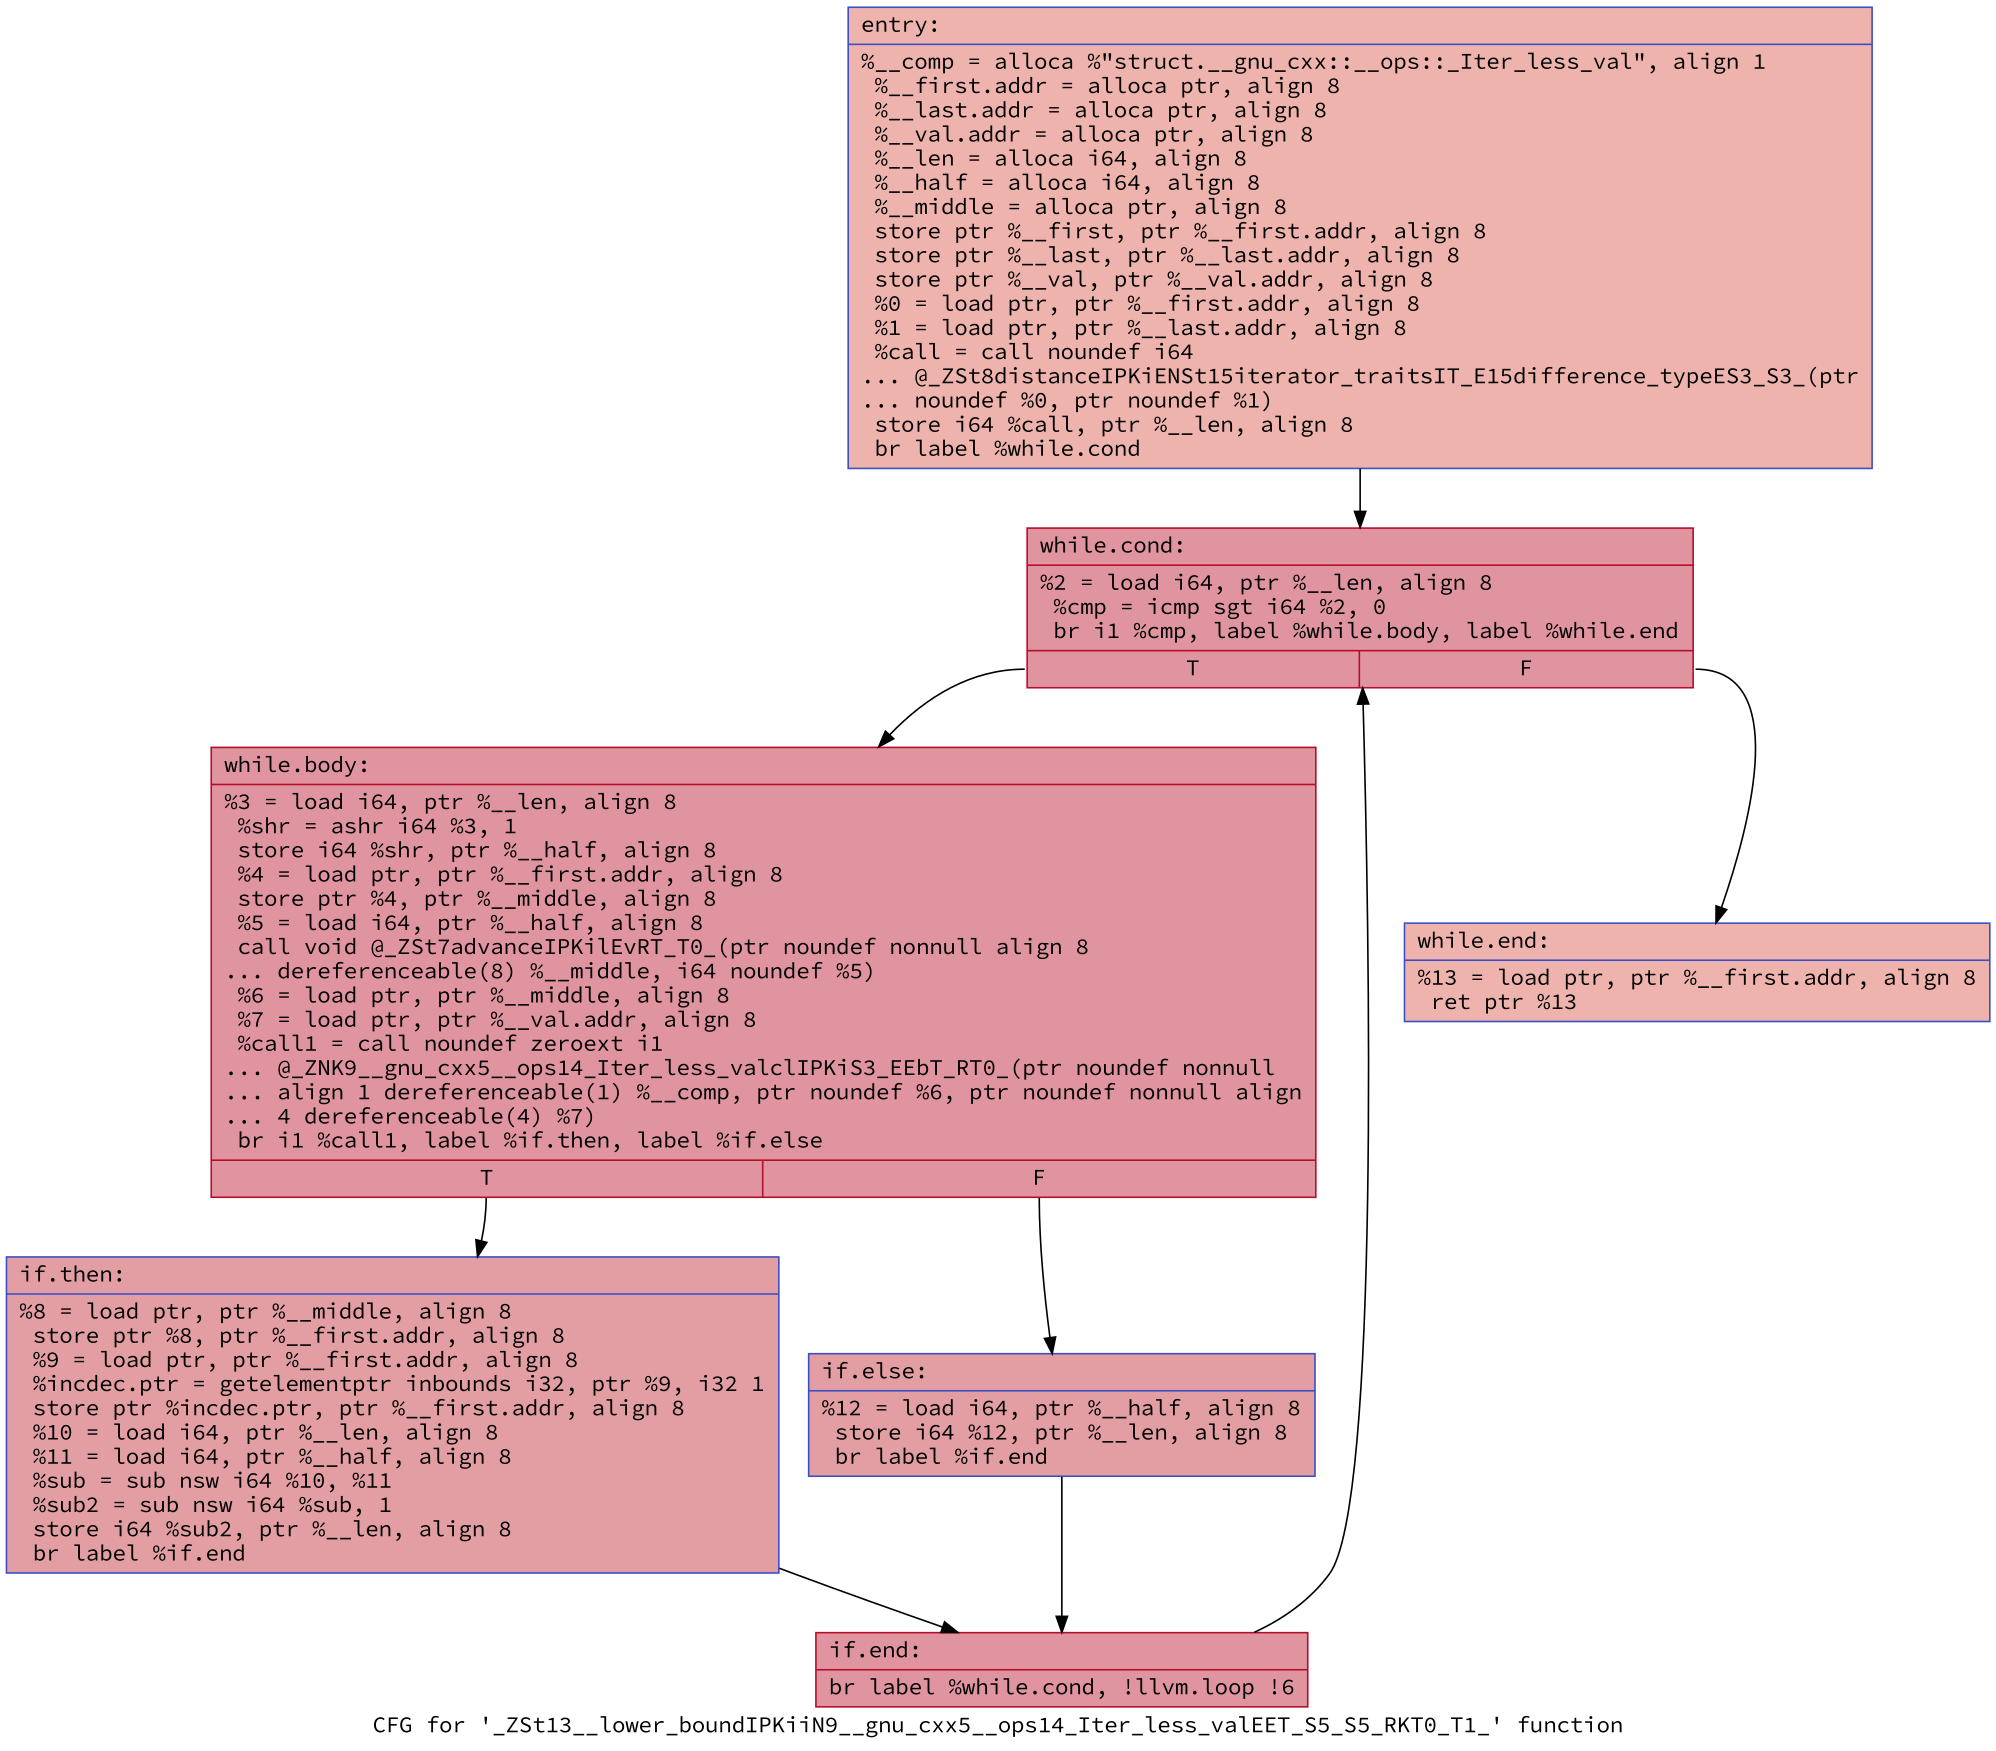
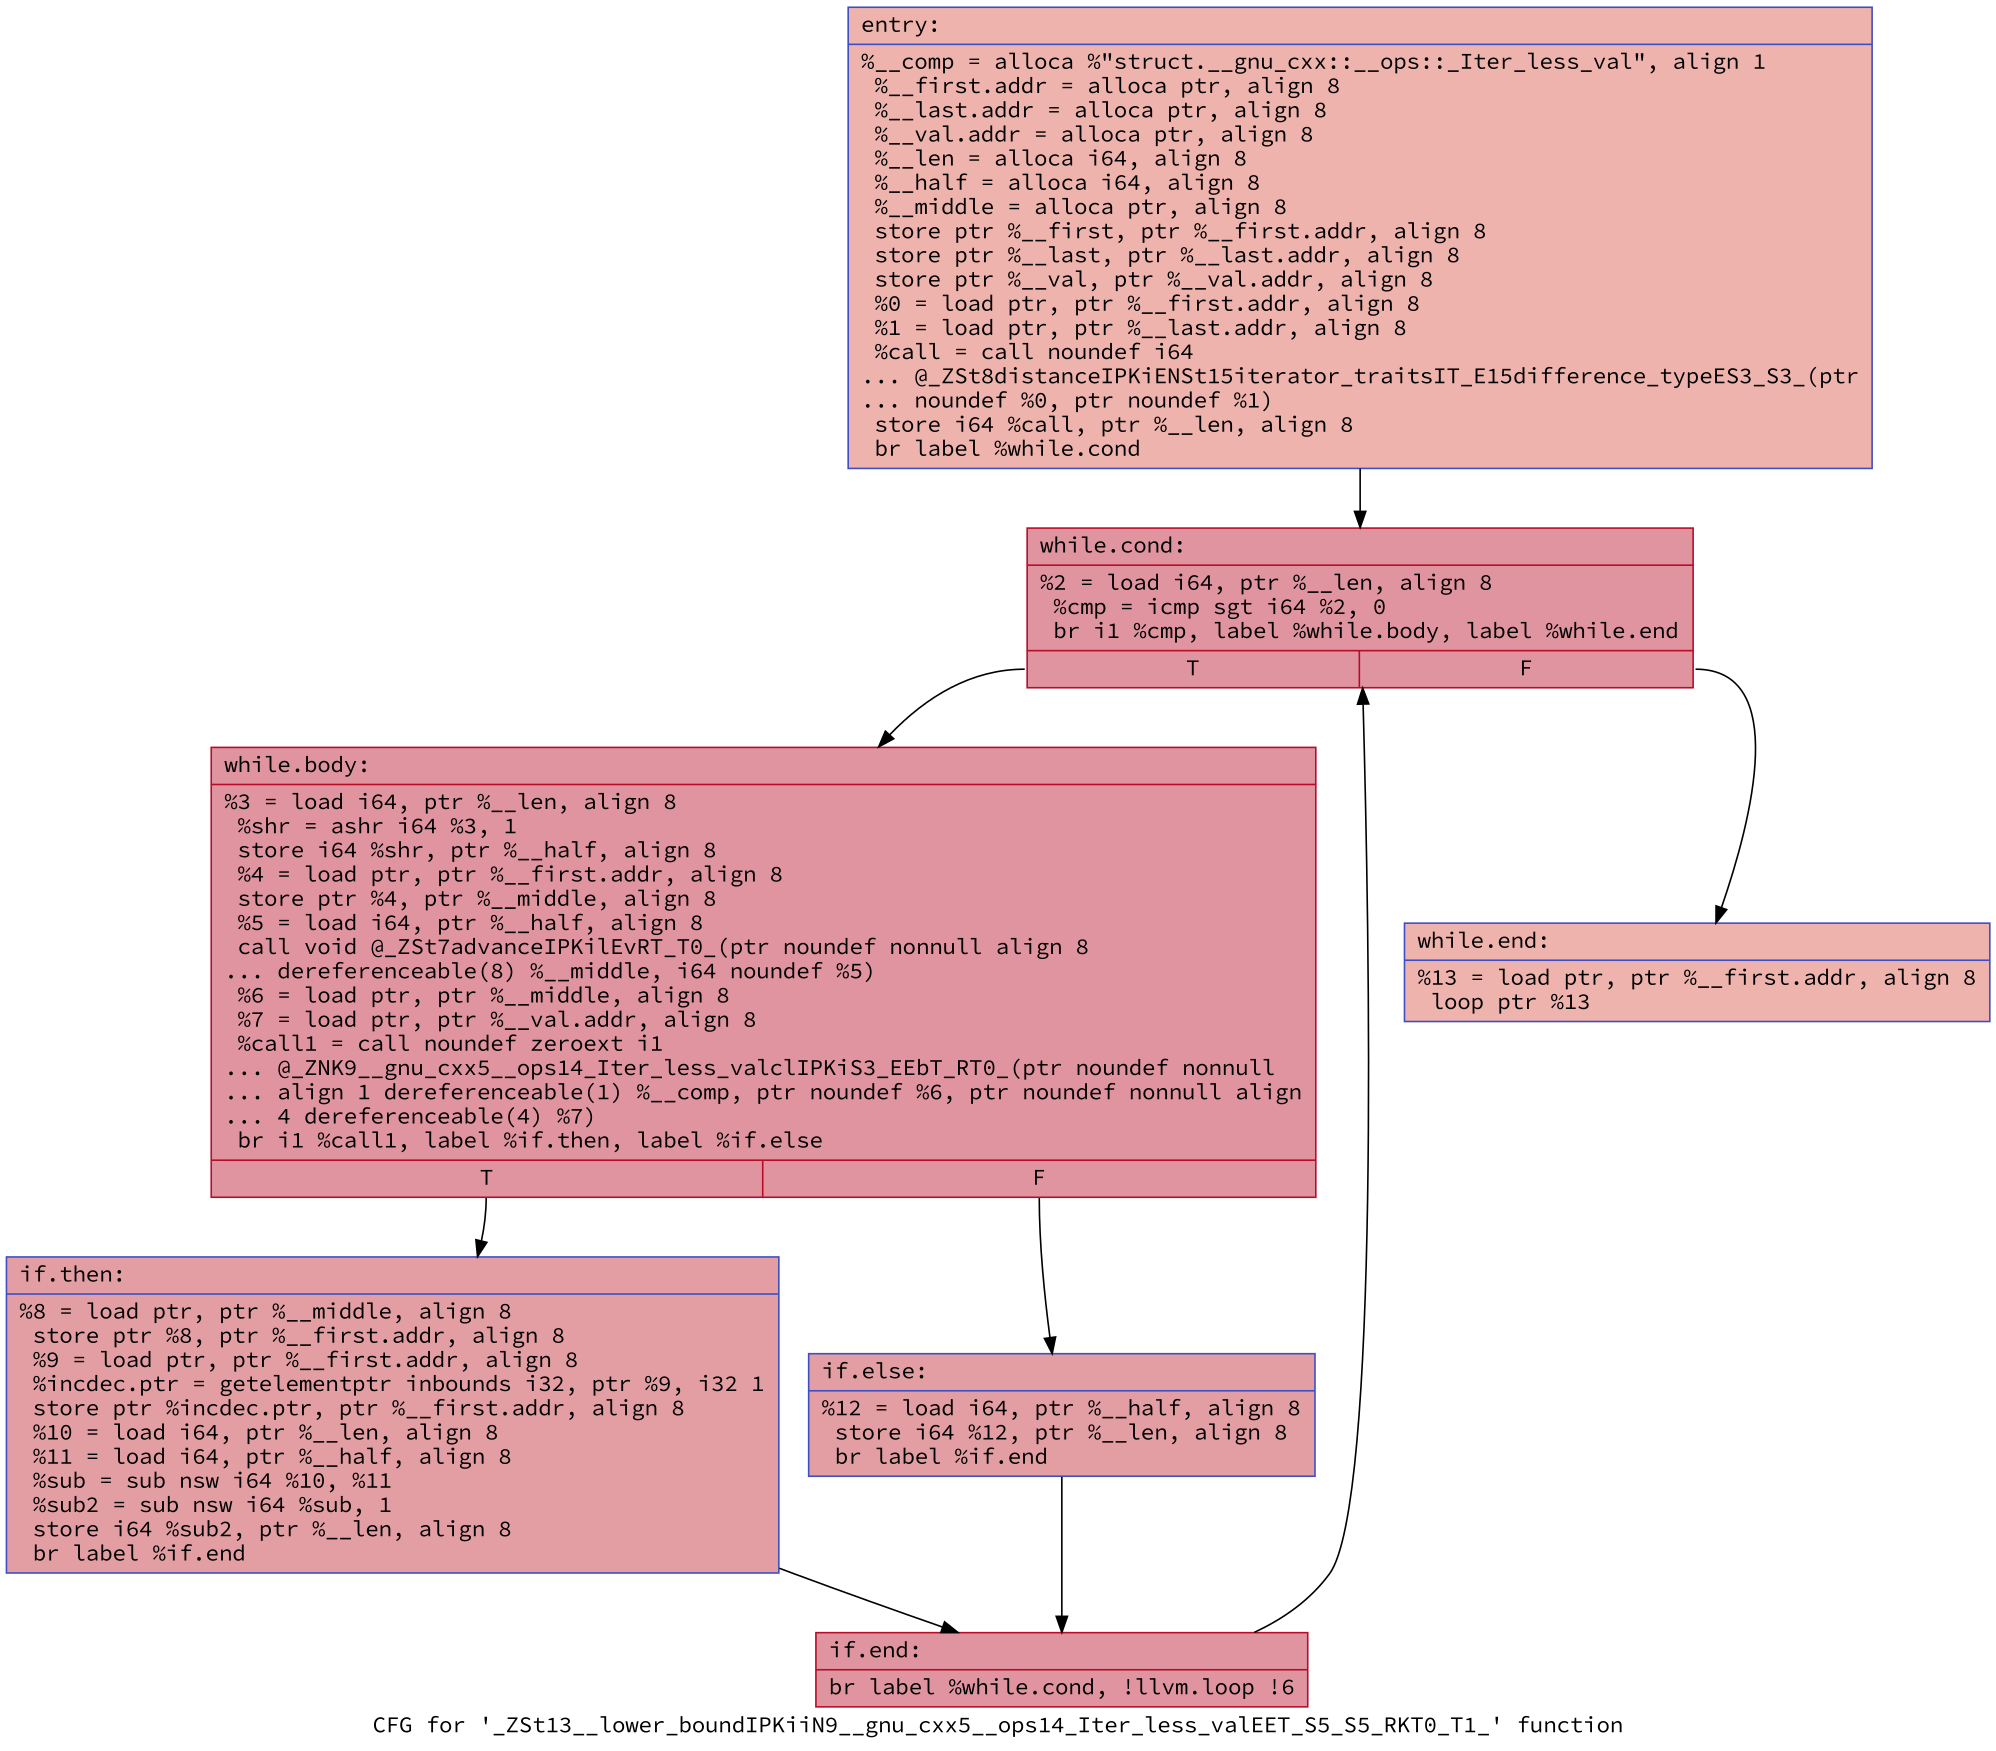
  digraph {
    label="CFG for '_ZSt13__lower_boundIPKiiN9__gnu_cxx5__ops14_Iter_less_valEET_S5_S5_RKT0_T1_' function"
    fontname="Source Code Pro"
    node [color="#3d50c3ff" fillcolor="#b70d2870" fontname="Source Code Pro" shape=record style=filled]
    edge [fontname="Source Code Pro"]
    n1 [fillcolor="#d6524470" label="{entry:\l|  %__comp = alloca %\"struct.__gnu_cxx::__ops::_Iter_less_val\", align 1\l  %__first.addr = alloca ptr, align 8\l  %__last.addr = alloca ptr, align 8\l  %__val.addr = alloca ptr, align 8\l  %__len = alloca i64, align 8\l  %__half = alloca i64, align 8\l  %__middle = alloca ptr, align 8\l  store ptr %__first, ptr %__first.addr, align 8\l  store ptr %__last, ptr %__last.addr, align 8\l  store ptr %__val, ptr %__val.addr, align 8\l  %0 = load ptr, ptr %__first.addr, align 8\l  %1 = load ptr, ptr %__last.addr, align 8\l  %call = call noundef i64\l... @_ZSt8distanceIPKiENSt15iterator_traitsIT_E15difference_typeES3_S3_(ptr\l... noundef %0, ptr noundef %1)\l  store i64 %call, ptr %__len, align 8\l  br label %while.cond\l}"]
    n2 [color="#b70d28ff" label="{while.cond:\l|  %2 = load i64, ptr %__len, align 8\l  %cmp = icmp sgt i64 %2, 0\l  br i1 %cmp, label %while.body, label %while.end\l|{<s0>T|<s1>F}}"]
    n3 [color="#b70d28ff" label="{while.body:\l|  %3 = load i64, ptr %__len, align 8\l  %shr = ashr i64 %3, 1\l  store i64 %shr, ptr %__half, align 8\l  %4 = load ptr, ptr %__first.addr, align 8\l  store ptr %4, ptr %__middle, align 8\l  %5 = load i64, ptr %__half, align 8\l  call void @_ZSt7advanceIPKilEvRT_T0_(ptr noundef nonnull align 8\l... dereferenceable(8) %__middle, i64 noundef %5)\l  %6 = load ptr, ptr %__middle, align 8\l  %7 = load ptr, ptr %__val.addr, align 8\l  %call1 = call noundef zeroext i1\l... @_ZNK9__gnu_cxx5__ops14_Iter_less_valclIPKiS3_EEbT_RT0_(ptr noundef nonnull\l... align 1 dereferenceable(1) %__comp, ptr noundef %6, ptr noundef nonnull align\l... 4 dereferenceable(4) %7)\l  br i1 %call1, label %if.then, label %if.else\l|{<s0>T|<s1>F}}"]
-   n4 [fillcolor="#d6524470" label="{while.end:\l|  %13 = load ptr, ptr %__first.addr, align 8\l  ret ptr %13\l}"]
+   n4 [fillcolor="#d6524470" label="{while.end:\l|  %13 = load ptr, ptr %__first.addr, align 8\l  loop ptr %13\l}"]
    n5 [fillcolor="#be242e70" label="{if.then:\l|  %8 = load ptr, ptr %__middle, align 8\l  store ptr %8, ptr %__first.addr, align 8\l  %9 = load ptr, ptr %__first.addr, align 8\l  %incdec.ptr = getelementptr inbounds i32, ptr %9, i32 1\l  store ptr %incdec.ptr, ptr %__first.addr, align 8\l  %10 = load i64, ptr %__len, align 8\l  %11 = load i64, ptr %__half, align 8\l  %sub = sub nsw i64 %10, %11\l  %sub2 = sub nsw i64 %sub, 1\l  store i64 %sub2, ptr %__len, align 8\l  br label %if.end\l}"]
    n6 [fillcolor="#be242e70" label="{if.else:\l|  %12 = load i64, ptr %__half, align 8\l  store i64 %12, ptr %__len, align 8\l  br label %if.end\l}"]
    n7 [color="#b70d28ff" label="{if.end:\l|  br label %while.cond, !llvm.loop !6\l}"]
    n1 -> n2
    n2 -> n3 [tailport=s0]
    n2 -> n4 [tailport=s1]
    n3 -> n5 [tailport=s0]
    n3 -> n6 [tailport=s1]
    n5 -> n7
    n6 -> n7
    n7 -> n2
  }
